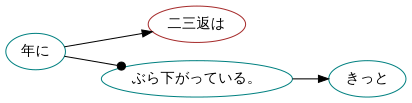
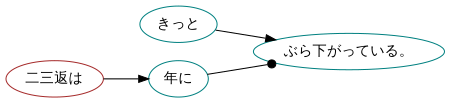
  digraph {
    fontname="Comic Neue"
    rankdir=LR
    node [color=teal fontname="Comic Neue"]
    edge [arrowhead=normal fontname="Comic Neue"]
    n1 [label="年に"]
    n2 [color=brown label="二三返は"]
    n3 [label="ぶら下がっている。"]
    n4 [label="きっと"]
-   n1 -> n2
+   n2 -> n1
    n1 -> n3 [arrowhead=dot]
-   n3 -> n4
+   n4 -> n3
  }
